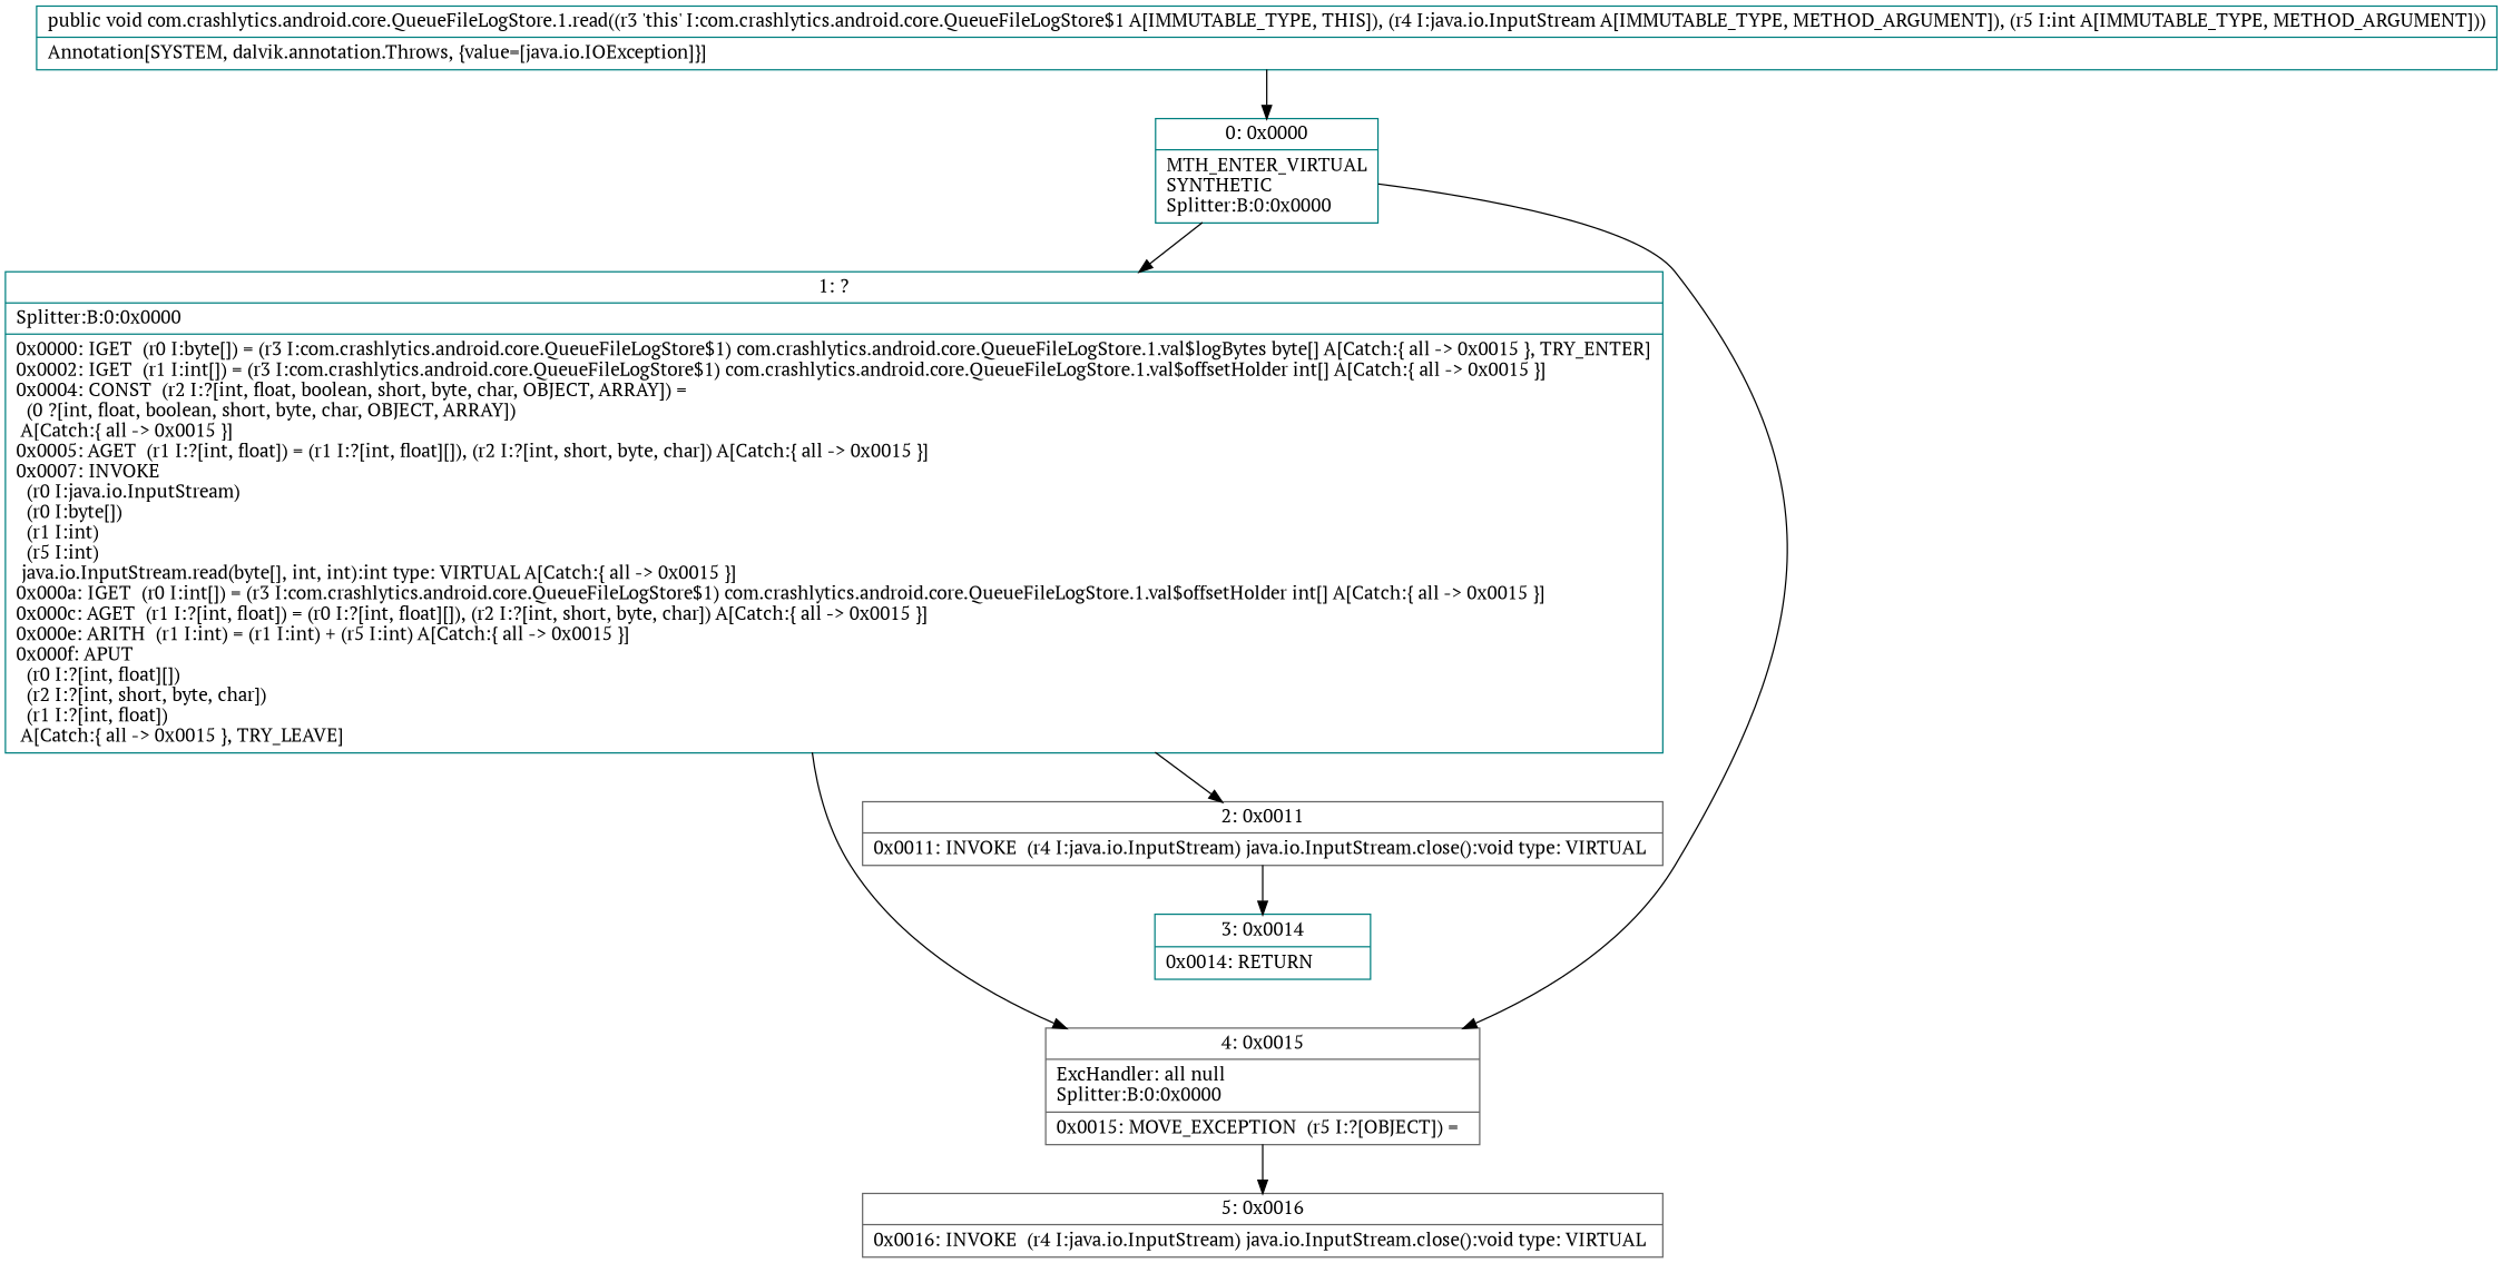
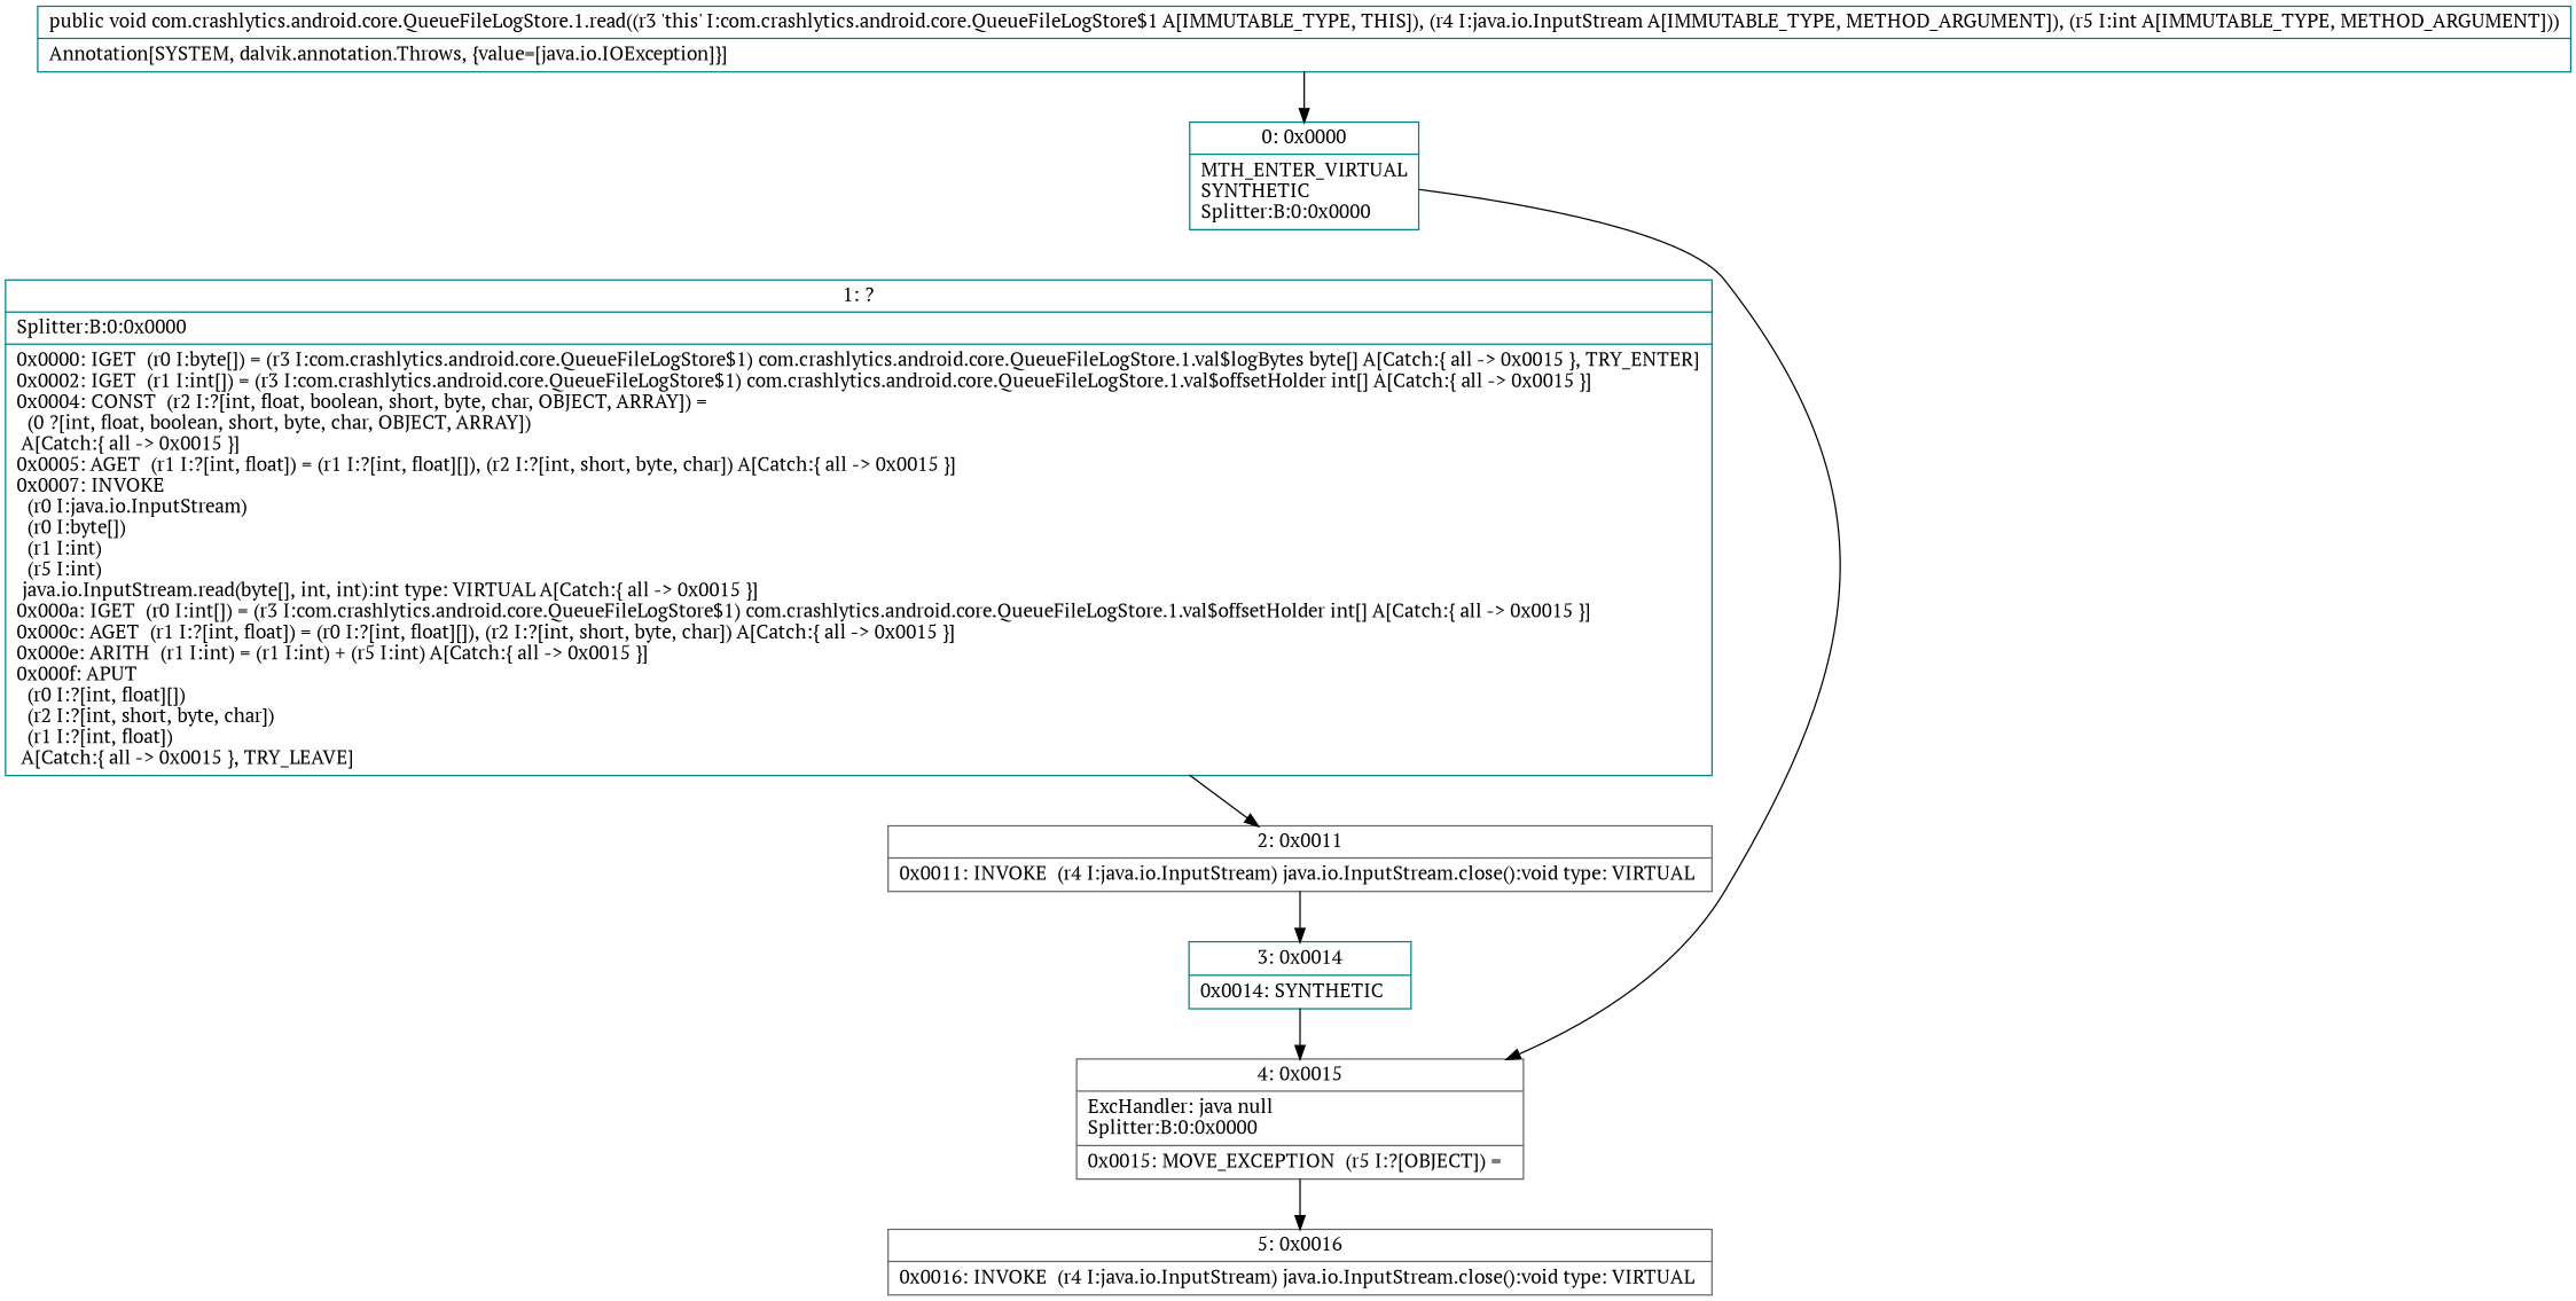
  digraph {
    fontname="PT Serif"
    node [color=teal fontname="PT Serif" shape=record]
    edge [fontname="PT Serif"]
    n1 [label="{0\:\ 0x0000|MTH_ENTER_VIRTUAL\lSYNTHETIC\lSplitter:B:0:0x0000\l}"]
    n2 [label="{1\:\ ?|Splitter:B:0:0x0000\l|0x0000: IGET  (r0 I:byte[]) = (r3 I:com.crashlytics.android.core.QueueFileLogStore$1) com.crashlytics.android.core.QueueFileLogStore.1.val$logBytes byte[] A[Catch:\{ all \-\> 0x0015 \}, TRY_ENTER]\l0x0002: IGET  (r1 I:int[]) = (r3 I:com.crashlytics.android.core.QueueFileLogStore$1) com.crashlytics.android.core.QueueFileLogStore.1.val$offsetHolder int[] A[Catch:\{ all \-\> 0x0015 \}]\l0x0004: CONST  (r2 I:?[int, float, boolean, short, byte, char, OBJECT, ARRAY]) = \l  (0 ?[int, float, boolean, short, byte, char, OBJECT, ARRAY])\l A[Catch:\{ all \-\> 0x0015 \}]\l0x0005: AGET  (r1 I:?[int, float]) = (r1 I:?[int, float][]), (r2 I:?[int, short, byte, char]) A[Catch:\{ all \-\> 0x0015 \}]\l0x0007: INVOKE  \l  (r0 I:java.io.InputStream)\l  (r0 I:byte[])\l  (r1 I:int)\l  (r5 I:int)\l java.io.InputStream.read(byte[], int, int):int type: VIRTUAL A[Catch:\{ all \-\> 0x0015 \}]\l0x000a: IGET  (r0 I:int[]) = (r3 I:com.crashlytics.android.core.QueueFileLogStore$1) com.crashlytics.android.core.QueueFileLogStore.1.val$offsetHolder int[] A[Catch:\{ all \-\> 0x0015 \}]\l0x000c: AGET  (r1 I:?[int, float]) = (r0 I:?[int, float][]), (r2 I:?[int, short, byte, char]) A[Catch:\{ all \-\> 0x0015 \}]\l0x000e: ARITH  (r1 I:int) = (r1 I:int) + (r5 I:int) A[Catch:\{ all \-\> 0x0015 \}]\l0x000f: APUT  \l  (r0 I:?[int, float][])\l  (r2 I:?[int, short, byte, char])\l  (r1 I:?[int, float])\l A[Catch:\{ all \-\> 0x0015 \}, TRY_LEAVE]\l}"]
-   n3 [color=gray40 label="{4\:\ 0x0015|ExcHandler: all null\lSplitter:B:0:0x0000\l|0x0015: MOVE_EXCEPTION  (r5 I:?[OBJECT]) =  \l}"]
+   n3 [color=gray40 label="{4\:\ 0x0015|ExcHandler: java null\lSplitter:B:0:0x0000\l|0x0015: MOVE_EXCEPTION  (r5 I:?[OBJECT]) =  \l}"]
    n4 [color=gray40 label="{2\:\ 0x0011|0x0011: INVOKE  (r4 I:java.io.InputStream) java.io.InputStream.close():void type: VIRTUAL \l}"]
    n5 [color=gray40 label="{5\:\ 0x0016|0x0016: INVOKE  (r4 I:java.io.InputStream) java.io.InputStream.close():void type: VIRTUAL \l}"]
-   n6 [label="{3\:\ 0x0014|0x0014: RETURN   \l}"]
+   n6 [label="{3\:\ 0x0014|0x0014: SYNTHETIC   \l}"]
    n7 [label="{public void com.crashlytics.android.core.QueueFileLogStore.1.read((r3 'this' I:com.crashlytics.android.core.QueueFileLogStore$1 A[IMMUTABLE_TYPE, THIS]), (r4 I:java.io.InputStream A[IMMUTABLE_TYPE, METHOD_ARGUMENT]), (r5 I:int A[IMMUTABLE_TYPE, METHOD_ARGUMENT]))  | Annotation[SYSTEM, dalvik.annotation.Throws, \{value=[java.io.IOException]\}]\l}"]
-   n1 -> n2
    n1 -> n3
-   n2 -> n3
+   n6 -> n3
    n2 -> n4
    n3 -> n5
    n4 -> n6
    n7 -> n1
  }
